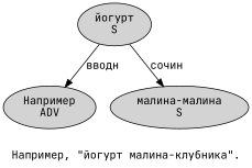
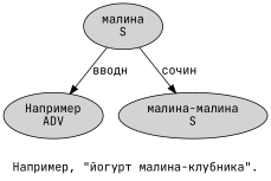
  digraph {
    fontname="JetBrains Mono"
    label="Например, \"йогурт малина-клубника\"."
    node [fillcolor=lightgray fontname="JetBrains Mono" penwidth=1 shape=ellipse style=filled]
    edge [fontname="JetBrains Mono"]
    n1 [label="Например\nADV"]
-   n2 [label="йогурт\nS"]
+   n2 [label="малина\nS"]
    n3 [label="малина-малина\nS"]
    n2 -> n1 [label="вводн"]
    n2 -> n3 [label="сочин"]
  }
